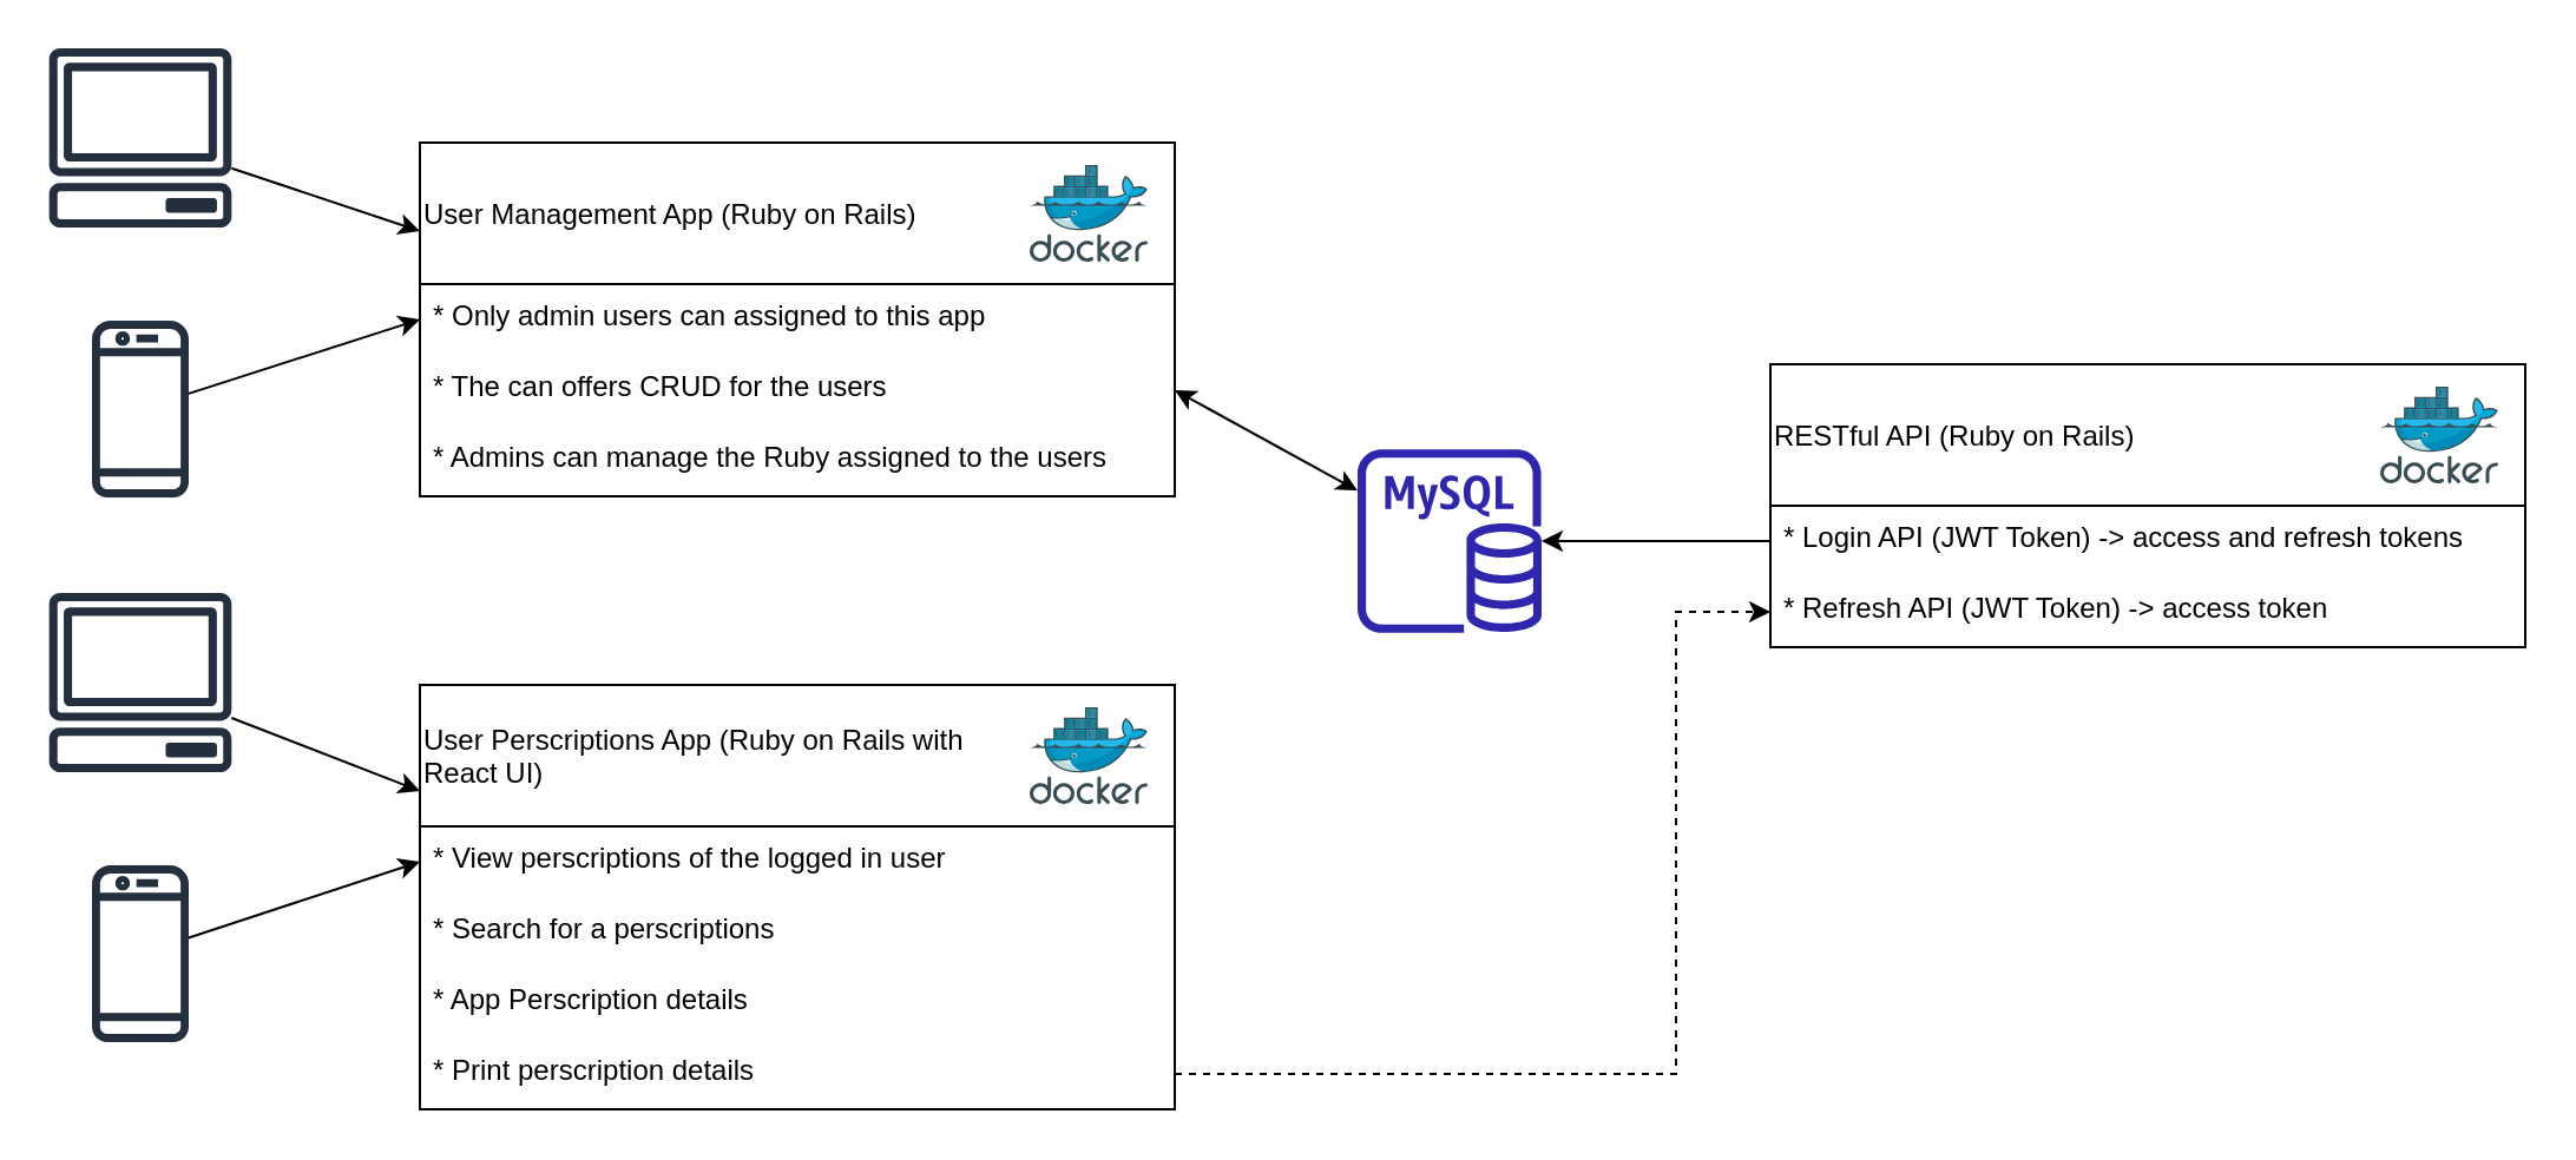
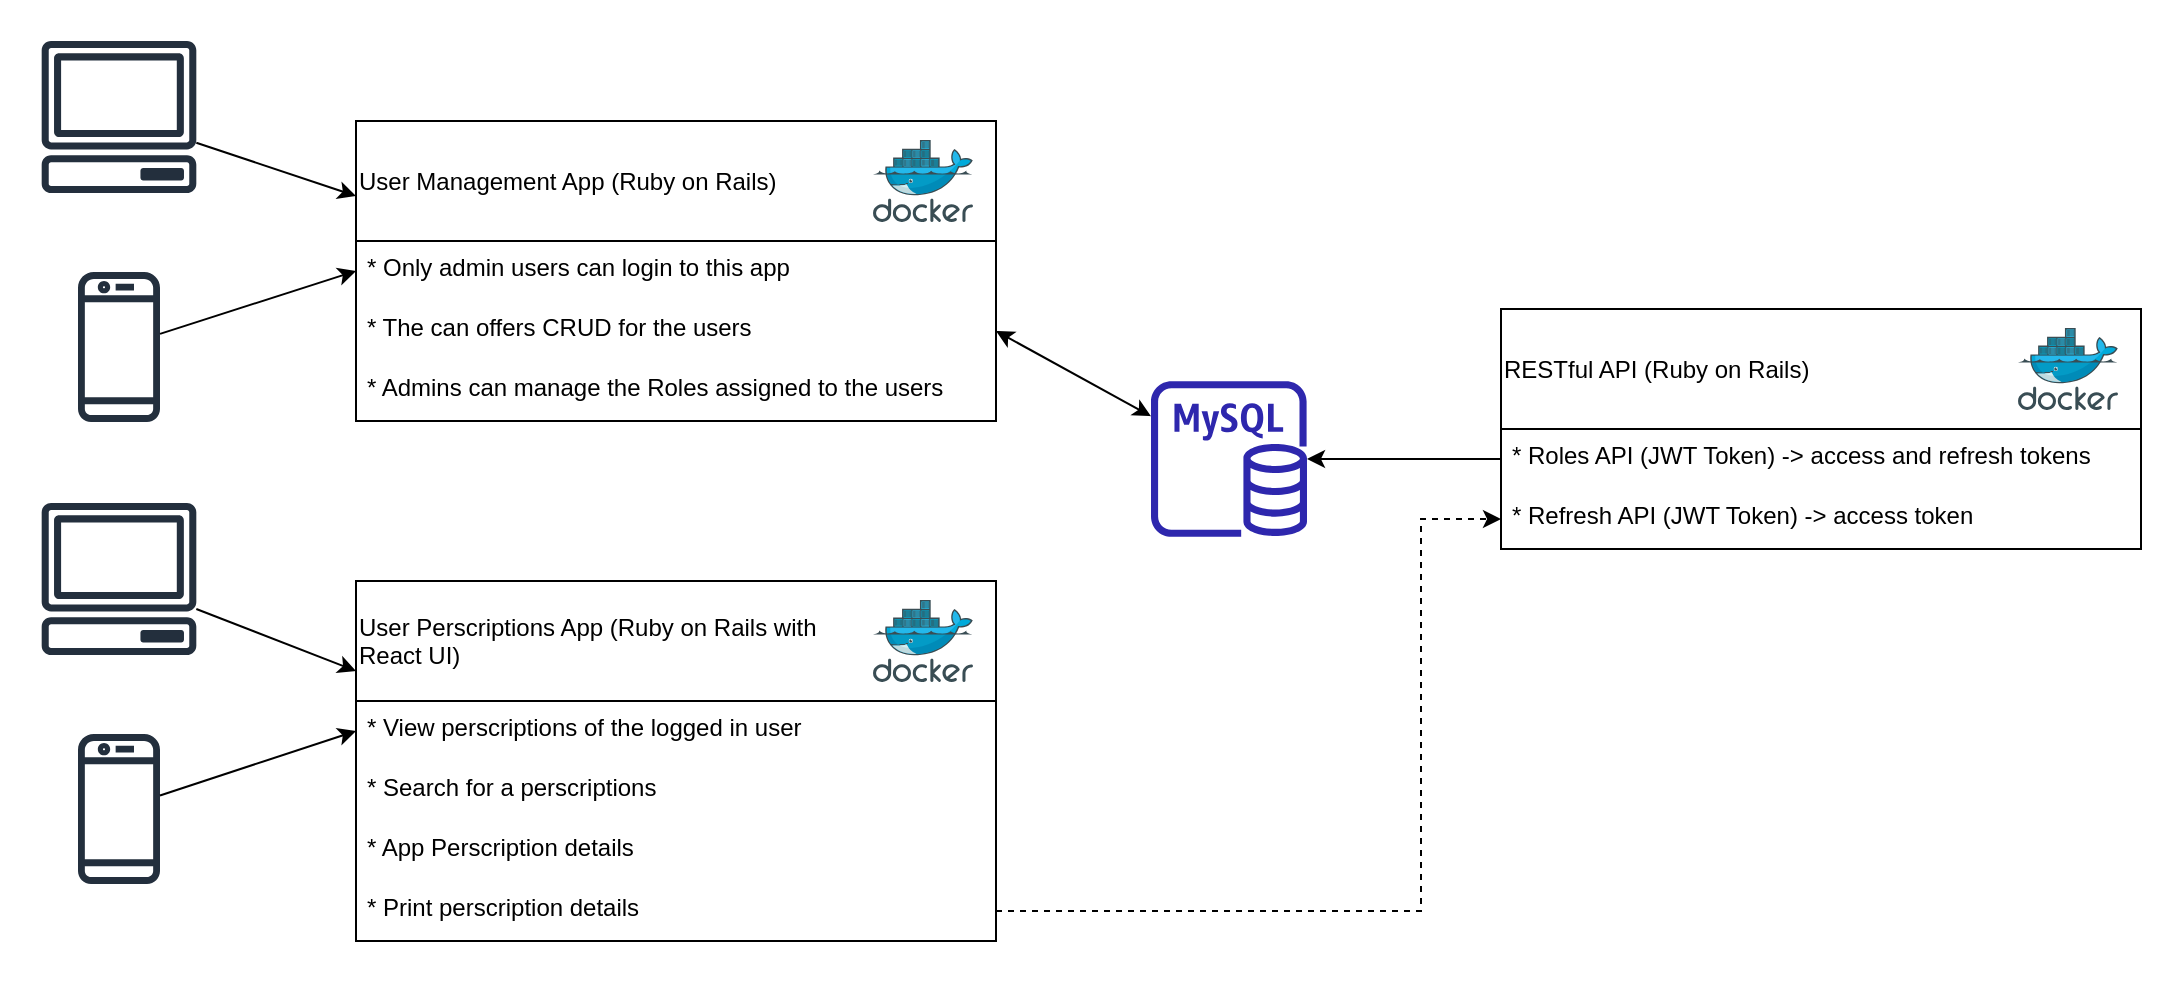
  <mxCell id="0" />
  <mxCell id="1" parent="0" />
  <mxCell id="2" value="" style="sketch=0;outlineConnect=0;fontColor=#232F3E;gradientColor=none;fillColor=#2E27AD;strokeColor=none;dashed=0;verticalLabelPosition=bottom;verticalAlign=top;align=center;html=1;fontSize=12;fontStyle=0;aspect=fixed;pointerEvents=1;shape=mxgraph.aws4.rds_mysql_instance;" parent="1" vertex="1"><mxGeometry x="575" y="190" width="78" height="78" as="geometry" /></mxCell>
  <mxCell id="3" value="" style="sketch=0;outlineConnect=0;fontColor=#232F3E;gradientColor=none;fillColor=#232F3D;strokeColor=none;dashed=0;verticalLabelPosition=bottom;verticalAlign=top;align=center;html=1;fontSize=12;fontStyle=0;aspect=fixed;pointerEvents=1;shape=mxgraph.aws4.client;" parent="1" vertex="1"><mxGeometry x="20" y="251" width="78" height="76" as="geometry" /></mxCell>
  <mxCell id="4" value="" style="sketch=0;outlineConnect=0;fontColor=#232F3E;gradientColor=none;fillColor=#232F3D;strokeColor=none;dashed=0;verticalLabelPosition=bottom;verticalAlign=top;align=center;html=1;fontSize=12;fontStyle=0;aspect=fixed;pointerEvents=1;shape=mxgraph.aws4.mobile_client;" parent="1" vertex="1"><mxGeometry x="38.5" y="365" width="41" height="78" as="geometry" /></mxCell>
  <mxCell id="5" value="" style="endArrow=classic;html=1;rounded=0;entryX=0;entryY=0.25;entryDx=0;entryDy=0;" parent="1" source="3" target="15" edge="1"><mxGeometry width="50" height="50" relative="1" as="geometry"><mxPoint x="327.5" y="260" as="sourcePoint" /><mxPoint x="168.52" y="316.08" as="targetPoint" /></mxGeometry></mxCell>
  <mxCell id="6" value="" style="endArrow=classic;html=1;rounded=0;entryX=0;entryY=0.5;entryDx=0;entryDy=0;" parent="1" source="4" target="16" edge="1"><mxGeometry width="50" height="50" relative="1" as="geometry"><mxPoint x="327.5" y="260" as="sourcePoint" /><mxPoint x="167.5" y="382.126" as="targetPoint" /></mxGeometry></mxCell>
  <mxCell id="7" value="" style="endArrow=classic;startArrow=classic;html=1;rounded=0;exitX=1;exitY=0.5;exitDx=0;exitDy=0;" parent="1" source="11" target="2" edge="1"><mxGeometry width="50" height="50" relative="1" as="geometry"><mxPoint x="583.52" y="156.96" as="sourcePoint" /><mxPoint x="540" y="170" as="targetPoint" /></mxGeometry></mxCell>
  <mxCell id="8" value="" style="group" parent="1" vertex="1" connectable="0"><mxGeometry x="177.5" y="60" width="320" height="150" as="geometry" /></mxCell>
  <mxCell id="9" value="User Management App (Ruby on Rails)" style="swimlane;fontStyle=0;childLayout=stackLayout;horizontal=1;startSize=60;horizontalStack=0;resizeParent=1;resizeParentMax=0;resizeLast=0;collapsible=1;marginBottom=0;align=left;fontSize=12;" parent="8" vertex="1"><mxGeometry width="320" height="150" as="geometry"><mxRectangle x="120" y="60" width="50" height="26" as="alternateBounds" /></mxGeometry></mxCell>
- <mxCell id="10" value="* Only admin users can assigned to this app" style="text;strokeColor=none;fillColor=none;spacingLeft=4;spacingRight=4;overflow=hidden;rotatable=0;points=[[0,0.5],[1,0.5]];portConstraint=eastwest;fontSize=12;" parent="9" vertex="1"><mxGeometry y="60" width="320" height="30" as="geometry" /></mxCell>
+ <mxCell id="10" value="* Only admin users can login to this app" style="text;strokeColor=none;fillColor=none;spacingLeft=4;spacingRight=4;overflow=hidden;rotatable=0;points=[[0,0.5],[1,0.5]];portConstraint=eastwest;fontSize=12;" parent="9" vertex="1"><mxGeometry y="60" width="320" height="30" as="geometry" /></mxCell>
  <mxCell id="11" value="* The can offers CRUD for the users" style="text;strokeColor=none;fillColor=none;spacingLeft=4;spacingRight=4;overflow=hidden;rotatable=0;points=[[0,0.5],[1,0.5]];portConstraint=eastwest;fontSize=12;" parent="9" vertex="1"><mxGeometry y="90" width="320" height="30" as="geometry" /></mxCell>
- <mxCell id="12" value="* Admins can manage the Ruby assigned to the users" style="text;strokeColor=none;fillColor=none;spacingLeft=4;spacingRight=4;overflow=hidden;rotatable=0;points=[[0,0.5],[1,0.5]];portConstraint=eastwest;fontSize=12;" parent="9" vertex="1"><mxGeometry y="120" width="320" height="30" as="geometry" /></mxCell>
+ <mxCell id="12" value="* Admins can manage the Roles assigned to the users" style="text;strokeColor=none;fillColor=none;spacingLeft=4;spacingRight=4;overflow=hidden;rotatable=0;points=[[0,0.5],[1,0.5]];portConstraint=eastwest;fontSize=12;" parent="9" vertex="1"><mxGeometry y="120" width="320" height="30" as="geometry" /></mxCell>
  <mxCell id="13" value="" style="sketch=0;aspect=fixed;html=1;points=[];align=center;image;fontSize=12;image=img/lib/mscae/Docker.svg;" parent="8" vertex="1"><mxGeometry x="259" y="10" width="50" height="41" as="geometry" /></mxCell>
  <mxCell id="14" value="" style="group" parent="1" vertex="1" connectable="0"><mxGeometry x="177.5" y="290" width="320" height="180" as="geometry" /></mxCell>
  <mxCell id="15" value="User Perscriptions App (Ruby on Rails with&#10;React UI)" style="swimlane;fontStyle=0;childLayout=stackLayout;horizontal=1;startSize=60;horizontalStack=0;resizeParent=1;resizeParentMax=0;resizeLast=0;collapsible=1;marginBottom=0;align=left;fontSize=12;" parent="14" vertex="1"><mxGeometry width="320" height="180" as="geometry"><mxRectangle width="50" height="26" as="alternateBounds" /></mxGeometry></mxCell>
  <mxCell id="16" value="* View perscriptions of the logged in user" style="text;strokeColor=none;fillColor=none;spacingLeft=4;spacingRight=4;overflow=hidden;rotatable=0;points=[[0,0.5],[1,0.5]];portConstraint=eastwest;fontSize=12;" parent="15" vertex="1"><mxGeometry y="60" width="320" height="30" as="geometry" /></mxCell>
  <mxCell id="17" value="* Search for a perscriptions" style="text;strokeColor=none;fillColor=none;spacingLeft=4;spacingRight=4;overflow=hidden;rotatable=0;points=[[0,0.5],[1,0.5]];portConstraint=eastwest;fontSize=12;" parent="15" vertex="1"><mxGeometry y="90" width="320" height="30" as="geometry" /></mxCell>
  <mxCell id="18" value="* App Perscription details" style="text;strokeColor=none;fillColor=none;spacingLeft=4;spacingRight=4;overflow=hidden;rotatable=0;points=[[0,0.5],[1,0.5]];portConstraint=eastwest;fontSize=12;" parent="15" vertex="1"><mxGeometry y="120" width="320" height="30" as="geometry" /></mxCell>
  <mxCell id="19" value="* Print perscription details" style="text;strokeColor=none;fillColor=none;spacingLeft=4;spacingRight=4;overflow=hidden;rotatable=0;points=[[0,0.5],[1,0.5]];portConstraint=eastwest;fontSize=12;" parent="15" vertex="1"><mxGeometry y="150" width="320" height="30" as="geometry" /></mxCell>
  <mxCell id="20" value="" style="sketch=0;aspect=fixed;html=1;points=[];align=center;image;fontSize=12;image=img/lib/mscae/Docker.svg;" parent="14" vertex="1"><mxGeometry x="259" y="10" width="50" height="41" as="geometry" /></mxCell>
  <mxCell id="21" value="" style="sketch=0;outlineConnect=0;fontColor=#232F3E;gradientColor=none;fillColor=#232F3D;strokeColor=none;dashed=0;verticalLabelPosition=bottom;verticalAlign=top;align=center;html=1;fontSize=12;fontStyle=0;aspect=fixed;pointerEvents=1;shape=mxgraph.aws4.client;" parent="1" vertex="1"><mxGeometry x="20" y="20" width="78" height="76" as="geometry" /></mxCell>
  <mxCell id="22" value="" style="sketch=0;outlineConnect=0;fontColor=#232F3E;gradientColor=none;fillColor=#232F3D;strokeColor=none;dashed=0;verticalLabelPosition=bottom;verticalAlign=top;align=center;html=1;fontSize=12;fontStyle=0;aspect=fixed;pointerEvents=1;shape=mxgraph.aws4.mobile_client;" parent="1" vertex="1"><mxGeometry x="38.5" y="134" width="41" height="78" as="geometry" /></mxCell>
  <mxCell id="23" value="" style="endArrow=classic;html=1;rounded=0;entryX=0;entryY=0.25;entryDx=0;entryDy=0;" parent="1" source="21" target="9" edge="1"><mxGeometry width="50" height="50" relative="1" as="geometry"><mxPoint x="327.5" y="29" as="sourcePoint" /><mxPoint x="177.5" y="96.5" as="targetPoint" /></mxGeometry></mxCell>
  <mxCell id="24" value="" style="endArrow=classic;html=1;rounded=0;entryX=0;entryY=0.5;entryDx=0;entryDy=0;" parent="1" source="22" target="10" edge="1"><mxGeometry width="50" height="50" relative="1" as="geometry"><mxPoint x="327.5" y="29" as="sourcePoint" /><mxPoint x="177.5" y="134" as="targetPoint" /></mxGeometry></mxCell>
  <mxCell id="25" value="" style="group" parent="1" vertex="1" connectable="0"><mxGeometry x="750" y="154" width="320" height="150" as="geometry" /></mxCell>
  <mxCell id="26" value="RESTful API (Ruby on Rails)" style="swimlane;fontStyle=0;childLayout=stackLayout;horizontal=1;startSize=60;horizontalStack=0;resizeParent=1;resizeParentMax=0;resizeLast=0;collapsible=1;marginBottom=0;align=left;fontSize=12;" parent="25" vertex="1"><mxGeometry width="320" height="120" as="geometry"><mxRectangle x="120" y="60" width="50" height="26" as="alternateBounds" /></mxGeometry></mxCell>
- <mxCell id="27" value="* Login API (JWT Token) -&gt; access and refresh tokens" style="text;strokeColor=none;fillColor=none;spacingLeft=4;spacingRight=4;overflow=hidden;rotatable=0;points=[[0,0.5],[1,0.5]];portConstraint=eastwest;fontSize=12;" parent="26" vertex="1"><mxGeometry y="60" width="320" height="30" as="geometry" /></mxCell>
+ <mxCell id="27" value="* Roles API (JWT Token) -&gt; access and refresh tokens" style="text;strokeColor=none;fillColor=none;spacingLeft=4;spacingRight=4;overflow=hidden;rotatable=0;points=[[0,0.5],[1,0.5]];portConstraint=eastwest;fontSize=12;" parent="26" vertex="1"><mxGeometry y="60" width="320" height="30" as="geometry" /></mxCell>
  <mxCell id="28" value="* Refresh API (JWT Token) -&gt; access token" style="text;strokeColor=none;fillColor=none;spacingLeft=4;spacingRight=4;overflow=hidden;rotatable=0;points=[[0,0.5],[1,0.5]];portConstraint=eastwest;fontSize=12;" parent="26" vertex="1"><mxGeometry y="90" width="320" height="30" as="geometry" /></mxCell>
  <mxCell id="29" value="" style="sketch=0;aspect=fixed;html=1;points=[];align=center;image;fontSize=12;image=img/lib/mscae/Docker.svg;" parent="25" vertex="1"><mxGeometry x="259" y="10" width="50" height="41" as="geometry" /></mxCell>
  <mxCell id="30" style="edgeStyle=orthogonalEdgeStyle;rounded=0;orthogonalLoop=1;jettySize=auto;html=1;exitX=0;exitY=0.5;exitDx=0;exitDy=0;" parent="1" source="27" target="2" edge="1"><mxGeometry relative="1" as="geometry" /></mxCell>
  <mxCell id="31" style="edgeStyle=orthogonalEdgeStyle;rounded=0;orthogonalLoop=1;jettySize=auto;html=1;exitX=1;exitY=0.5;exitDx=0;exitDy=0;entryX=0;entryY=0.5;entryDx=0;entryDy=0;dashed=1;" parent="1" source="19" target="28" edge="1"><mxGeometry relative="1" as="geometry"><Array as="points"><mxPoint x="710" y="455" /><mxPoint x="710" y="259" /></Array></mxGeometry></mxCell>
